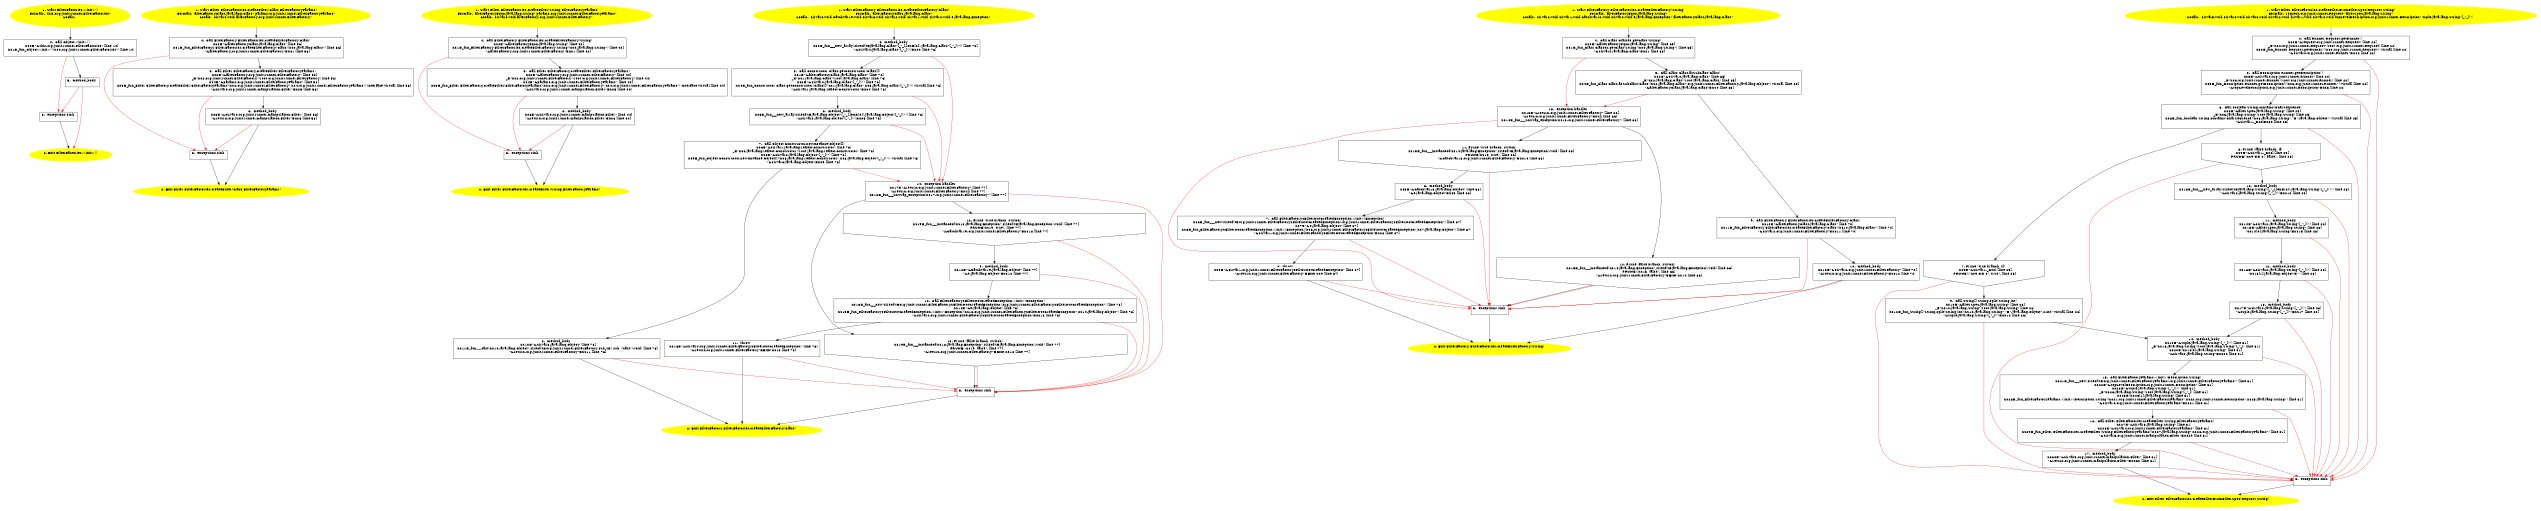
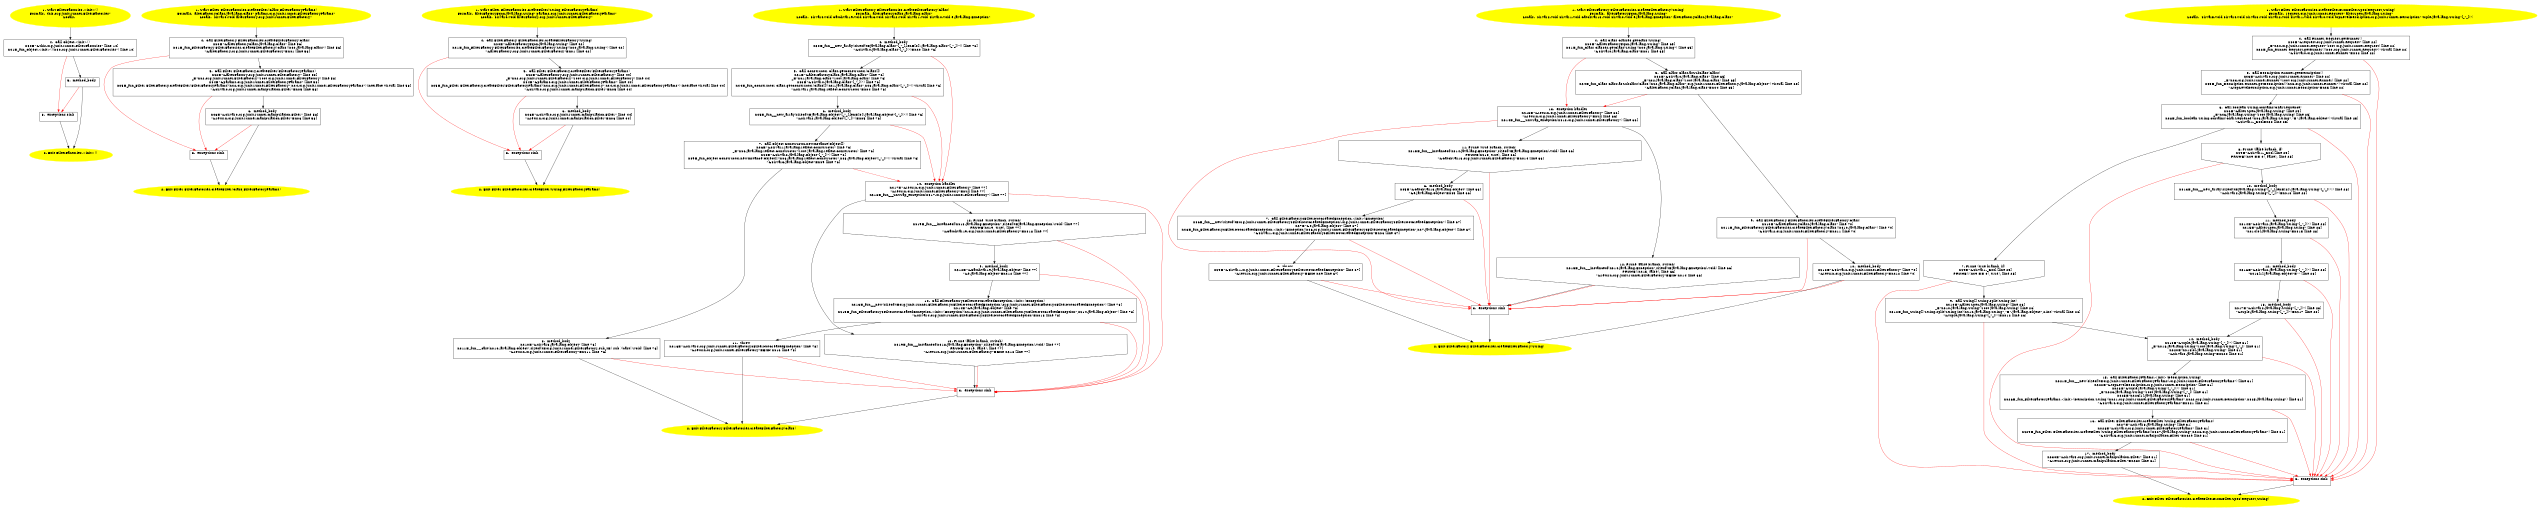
  digraph {
    node [shape=box]
    n1 [color=yellow label="1: Start FilterFactories.<init>()\nFormals:  this:org.junit.runner.FilterFactories*\nLocals:  \n  " style=filled shape=""]
    n2 [label="4:  Call Object.<init>() \n   n$0=*&this:org.junit.runner.FilterFactories* [line 10]\n  n$1=_fun_Object.<init>()(n$0:org.junit.runner.FilterFactories*) [line 10]\n "]
    n3 [label="3:  exceptions sink \n  "]
    n4 [label="5:  method_body \n  "]
    n5 [color=yellow label="2: Exit FilterFactories.<init>() \n  " style=filled shape=""]
    n6 [color=yellow label="1: Start Filter FilterFactories.createFilter(Class,FilterFactoryParams)\nFormals:  filterFactoryClass:java.lang.Class* params:org.junit.runner.FilterFactoryParams*\nLocals:  $irvar0:void filterFactory:org.junit.runner.FilterFactory* \n  " style=filled shape=""]
    n7 [label="4:  Call FilterFactory FilterFactories.createFilterFactory(Class) \n   n$0=*&filterFactoryClass:java.lang.Class* [line 56]\n  n$1=_fun_FilterFactory FilterFactories.createFilterFactory(Class)(n$0:java.lang.Class*) [line 56]\n  *&filterFactory:org.junit.runner.FilterFactory*=n$1 [line 56]\n "]
    n8 [label="3:  exceptions sink \n  "]
    n9 [label="5:  Call Filter FilterFactory.createFilter(FilterFactoryParams) \n   n$2=*&filterFactory:org.junit.runner.FilterFactory* [line 58]\n  _=*n$2:org.junit.runner.FilterFactory*(root org.junit.runner.FilterFactory) [line 58]\n  n$4=*&params:org.junit.runner.FilterFactoryParams* [line 58]\n  n$5=_fun_Filter FilterFactory.createFilter(FilterFactoryParams)(n$2:org.junit.runner.FilterFactory*,n$4:org.junit.runner.FilterFactoryParams*) interface virtual [line 58]\n  *&$irvar0:org.junit.runner.manipulation.Filter*=n$5 [line 58]\n "]
    n10 [color=yellow label="2: Exit Filter FilterFactories.createFilter(Class,FilterFactoryParams) \n  " style=filled shape=""]
    n11 [label="6:  method_body \n   n$6=*&$irvar0:org.junit.runner.manipulation.Filter* [line 58]\n  *&return:org.junit.runner.manipulation.Filter*=n$6 [line 58]\n "]
    n12 [color=yellow label="1: Start Filter FilterFactories.createFilter(String,FilterFactoryParams)\nFormals:  filterFactoryFqcn:java.lang.String* params:org.junit.runner.FilterFactoryParams*\nLocals:  $irvar0:void filterFactory:org.junit.runner.FilterFactory* \n  " style=filled shape=""]
    n13 [label="4:  Call FilterFactory FilterFactories.createFilterFactory(String) \n   n$0=*&filterFactoryFqcn:java.lang.String* [line 42]\n  n$1=_fun_FilterFactory FilterFactories.createFilterFactory(String)(n$0:java.lang.String*) [line 42]\n  *&filterFactory:org.junit.runner.FilterFactory*=n$1 [line 42]\n "]
    n14 [label="3:  exceptions sink \n  "]
    n15 [label="5:  Call Filter FilterFactory.createFilter(FilterFactoryParams) \n   n$2=*&filterFactory:org.junit.runner.FilterFactory* [line 44]\n  _=*n$2:org.junit.runner.FilterFactory*(root org.junit.runner.FilterFactory) [line 44]\n  n$4=*&params:org.junit.runner.FilterFactoryParams* [line 44]\n  n$5=_fun_Filter FilterFactory.createFilter(FilterFactoryParams)(n$2:org.junit.runner.FilterFactory*,n$4:org.junit.runner.FilterFactoryParams*) interface virtual [line 44]\n  *&$irvar0:org.junit.runner.manipulation.Filter*=n$5 [line 44]\n "]
    n16 [color=yellow label="2: Exit Filter FilterFactories.createFilter(String,FilterFactoryParams) \n  " style=filled shape=""]
    n17 [label="6:  method_body \n   n$6=*&$irvar0:org.junit.runner.manipulation.Filter* [line 44]\n  *&return:org.junit.runner.manipulation.Filter*=n$6 [line 44]\n "]
    n18 [color=yellow label="1: Start FilterFactory FilterFactories.createFilterFactory(Class)\nFormals:  filterFactoryClass:java.lang.Class*\nLocals:  $irvar4:void CatchVar19:void $irvar3:void $irvar2:void $irvar1:void $irvar0:void e:java.lang.Exception* \n  " style=filled shape=""]
    n19 [label="4:  method_body \n   n$0=_fun___new_array(sizeof(t=java.lang.Class*[_*_];len=[0]):java.lang.Class*[_*_](*)) [line 76]\n  *&$irvar0:java.lang.Class*[_*_](*)=n$0 [line 76]\n "]
    n20 [label="5:  Call Constructor Class.getConstructor(Class[]) \n   n$1=*&filterFactoryClass:java.lang.Class* [line 76]\n  _=*n$1:java.lang.Class*(root java.lang.Class) [line 76]\n  n$3=*&$irvar0:java.lang.Class*[_*_](*) [line 76]\n  n$4=_fun_Constructor Class.getConstructor(Class[])(n$1:java.lang.Class*,n$3:java.lang.Class*[_*_](*)) virtual [line 76]\n  *&$irvar1:java.lang.reflect.Constructor*=n$4 [line 76]\n "]
    n21 [label="14:  exception handler \n   n$17=*&return:org.junit.runner.FilterFactory* [line 77]\n  *&return:org.junit.runner.FilterFactory*=null [line 77]\n  n$18=_fun___unwrap_exception(n$17:org.junit.runner.FilterFactory*) [line 77]\n "]
    n22 [color=yellow label="2: Exit FilterFactory FilterFactories.createFilterFactory(Class) \n  " style=filled shape=""]
    n23 [label="3:  exceptions sink \n  "]
    n24 [label="6:  method_body \n   n$5=_fun___new_array(sizeof(t=java.lang.Object*[_*_];len=[0]):java.lang.Object*[_*_](*)) [line 76]\n  *&$irvar2:java.lang.Object*[_*_](*)=n$5 [line 76]\n "]
    n25 [label="12: Prune (true branch, switch) \n   n$19=_fun___instanceof(n$18:java.lang.Exception*,sizeof(t=java.lang.Exception):void) [line 77]\n  PRUNE(n$19, true); [line 77]\n  *&CatchVar19:org.junit.runner.FilterFactory*=n$18 [line 77]\n " shape=invhouse]
    n26 [label="13: Prune (false branch, switch) \n   n$19=_fun___instanceof(n$18:java.lang.Exception*,sizeof(t=java.lang.Exception):void) [line 77]\n  PRUNE(!n$19, false); [line 77]\n  *&return:org.junit.runner.FilterFactory*=EXN n$18 [line 77]\n " shape=invhouse]
    n27 [label="7:  Call Object Constructor.newInstance(Object[]) \n   n$6=*&$irvar1:java.lang.reflect.Constructor* [line 76]\n  _=*n$6:java.lang.reflect.Constructor*(root java.lang.reflect.Constructor) [line 76]\n  n$8=*&$irvar2:java.lang.Object*[_*_](*) [line 76]\n  n$9=_fun_Object Constructor.newInstance(Object[])(n$6:java.lang.reflect.Constructor*,n$8:java.lang.Object*[_*_](*)) virtual [line 76]\n  *&$irvar3:java.lang.Object*=n$9 [line 76]\n "]
    n28 [label="8:  method_body \n   n$10=*&$irvar3:java.lang.Object* [line 76]\n  n$11=_fun___cast(n$10:java.lang.Object*,sizeof(t=org.junit.runner.FilterFactory;sub_t=( sub )(cast)):void) [line 76]\n  *&return:org.junit.runner.FilterFactory*=n$11 [line 76]\n "]
    n29 [label="9:  method_body \n   n$12=*&CatchVar19:java.lang.Object* [line 77]\n  *&e:java.lang.Object*=n$12 [line 77]\n "]
    n30 [label="10:  Call FilterFactory$FilterNotCreatedException.<init>(Exception) \n   n$13=_fun___new(sizeof(t=org.junit.runner.FilterFactory$FilterNotCreatedException):org.junit.runner.FilterFactory$FilterNotCreatedException*) [line 78]\n  n$14=*&e:java.lang.Object* [line 78]\n  n$15=_fun_FilterFactory$FilterNotCreatedException.<init>(Exception)(n$13:org.junit.runner.FilterFactory$FilterNotCreatedException*,n$14:java.lang.Object*) [line 78]\n  *&$irvar4:org.junit.runner.FilterFactory$FilterNotCreatedException*=n$13 [line 78]\n "]
    n31 [label="11:  throw \n   n$16=*&$irvar4:org.junit.runner.FilterFactory$FilterNotCreatedException* [line 78]\n  *&return:org.junit.runner.FilterFactory*=EXN n$16 [line 78]\n "]
    n32 [color=yellow label="1: Start FilterFactory FilterFactories.createFilterFactory(String)\nFormals:  filterFactoryFqcn:java.lang.String*\nLocals:  $irvar2:void $irvar1:void CatchVar13:void $irvar0:void e:java.lang.Exception* filterFactoryClass:java.lang.Class* \n  " style=filled shape=""]
    n33 [label="4:  Call Class Classes.getClass(String) \n   n$0=*&filterFactoryFqcn:java.lang.String* [line 65]\n  n$1=_fun_Class Classes.getClass(String)(n$0:java.lang.String*) [line 65]\n  *&$irvar0:java.lang.Class*=n$1 [line 65]\n "]
    n34 [label="5:  Call Class Class.asSubclass(Class) \n   n$2=*&$irvar0:java.lang.Class* [line 65]\n  _=*n$2:java.lang.Class*(root java.lang.Class) [line 65]\n  n$4=_fun_Class Class.asSubclass(Class)(n$2:java.lang.Class*,org.junit.runner.FilterFactory:java.lang.Object*) virtual [line 65]\n  *&filterFactoryClass:java.lang.Class*=n$4 [line 65]\n "]
    n35 [label="13:  exception handler \n   n$13=*&return:org.junit.runner.FilterFactory* [line 66]\n  *&return:org.junit.runner.FilterFactory*=null [line 66]\n  n$14=_fun___unwrap_exception(n$13:org.junit.runner.FilterFactory*) [line 66]\n "]
    n36 [color=yellow label="2: Exit FilterFactory FilterFactories.createFilterFactory(String) \n  " style=filled shape=""]
    n37 [label="3:  exceptions sink \n  "]
    n38 [label="9:  Call FilterFactory FilterFactories.createFilterFactory(Class) \n   n$10=*&filterFactoryClass:java.lang.Class* [line 70]\n  n$11=_fun_FilterFactory FilterFactories.createFilterFactory(Class)(n$10:java.lang.Class*) [line 70]\n  *&$irvar2:org.junit.runner.FilterFactory*=n$11 [line 70]\n "]
    n39 [label="11: Prune (true branch, switch) \n   n$15=_fun___instanceof(n$14:java.lang.Exception*,sizeof(t=java.lang.Exception):void) [line 66]\n  PRUNE(n$15, true); [line 66]\n  *&CatchVar13:org.junit.runner.FilterFactory*=n$14 [line 66]\n " shape=invhouse]
    n40 [label="12: Prune (false branch, switch) \n   n$15=_fun___instanceof(n$14:java.lang.Exception*,sizeof(t=java.lang.Exception):void) [line 66]\n  PRUNE(!n$15, false); [line 66]\n  *&return:org.junit.runner.FilterFactory*=EXN n$14 [line 66]\n " shape=invhouse]
    n41 [label="10:  method_body \n   n$12=*&$irvar2:org.junit.runner.FilterFactory* [line 70]\n  *&return:org.junit.runner.FilterFactory*=n$12 [line 70]\n "]
    n42 [label="6:  method_body \n   n$5=*&CatchVar13:java.lang.Object* [line 66]\n  *&e:java.lang.Object*=n$5 [line 66]\n "]
    n43 [label="7:  Call FilterFactory$FilterNotCreatedException.<init>(Exception) \n   n$6=_fun___new(sizeof(t=org.junit.runner.FilterFactory$FilterNotCreatedException):org.junit.runner.FilterFactory$FilterNotCreatedException*) [line 67]\n  n$7=*&e:java.lang.Object* [line 67]\n  n$8=_fun_FilterFactory$FilterNotCreatedException.<init>(Exception)(n$6:org.junit.runner.FilterFactory$FilterNotCreatedException*,n$7:java.lang.Object*) [line 67]\n  *&$irvar1:org.junit.runner.FilterFactory$FilterNotCreatedException*=n$6 [line 67]\n "]
    n44 [label="8:  throw \n   n$9=*&$irvar1:org.junit.runner.FilterFactory$FilterNotCreatedException* [line 67]\n  *&return:org.junit.runner.FilterFactory*=EXN n$9 [line 67]\n "]
    n45 [color=yellow label="1: Start Filter FilterFactories.createFilterFromFilterSpec(Request,String)\nFormals:  request:org.junit.runner.Request* filterSpec:java.lang.String*\nLocals:  $irvar5:void $irvar4:void $irvar3:void $irvar2:void $irvar1:void $irvar0:void topLevelDescription:org.junit.runner.Description* tuple:java.lang.String*[_*_](*) \n  " style=filled shape=""]
    n46 [label="4:  Call Runner Request.getRunner() \n   n$0=*&request:org.junit.runner.Request* [line 22]\n  _=*n$0:org.junit.runner.Request*(root org.junit.runner.Request) [line 22]\n  n$2=_fun_Runner Request.getRunner()(n$0:org.junit.runner.Request*) virtual [line 22]\n  *&$irvar0:org.junit.runner.Runner*=n$2 [line 22]\n "]
    n47 [label="3:  exceptions sink \n  "]
    n48 [label="5:  Call Description Runner.getDescription() \n   n$3=*&$irvar0:org.junit.runner.Runner* [line 22]\n  _=*n$3:org.junit.runner.Runner*(root org.junit.runner.Runner) [line 22]\n  n$5=_fun_Description Runner.getDescription()(n$3:org.junit.runner.Runner*) virtual [line 22]\n  *&topLevelDescription:org.junit.runner.Description*=n$5 [line 22]\n "]
    n49 [color=yellow label="2: Exit Filter FilterFactories.createFilterFromFilterSpec(Request,String) \n  " style=filled shape=""]
    n50 [label="6:  Call boolean String.contains(CharSequence) \n   n$6=*&filterSpec:java.lang.String* [line 25]\n  _=*n$6:java.lang.String*(root java.lang.String) [line 25]\n  n$8=_fun_boolean String.contains(CharSequence)(n$6:java.lang.String*,\"=\":java.lang.Object*) virtual [line 25]\n  *&$irvar1:_Bool=n$8 [line 25]\n "]
    n51 [label="7: Prune (true branch, if) \n   n$9=*&$irvar1:_Bool [line 25]\n  PRUNE(!(n$9 == 0), true); [line 25]\n " shape=invhouse]
    n52 [label="8: Prune (false branch, if) \n   n$9=*&$irvar1:_Bool [line 25]\n  PRUNE((n$9 == 0), false); [line 25]\n " shape=invhouse]
    n53 [label="9:  Call String[] String.split(String,int) \n   n$10=*&filterSpec:java.lang.String* [line 26]\n  _=*n$10:java.lang.String*(root java.lang.String) [line 26]\n  n$12=_fun_String[] String.split(String,int)(n$10:java.lang.String*,\"=\":java.lang.Object*,2:int) virtual [line 26]\n  *&tuple:java.lang.String*[_*_](*)=n$12 [line 26]\n "]
    n54 [label="10:  method_body \n   n$13=_fun___new_array(sizeof(t=java.lang.String*[_*_];len=[2]):java.lang.String*[_*_](*)) [line 28]\n  *&$irvar2:java.lang.String*[_*_](*)=n$13 [line 28]\n "]
    n55 [label="14:  method_body \n   n$18=*&tuple:java.lang.String*[_*_](*) [line 31]\n  _=*n$18:java.lang.String*(root java.lang.String*[_*_]) [line 31]\n  n$20=*n$18[0]:java.lang.String* [line 31]\n  *&$irvar3:java.lang.String*=n$20 [line 31]\n "]
    n56 [label="11:  method_body \n   n$14=*&$irvar2:java.lang.String*[_*_](*) [line 28]\n  n$15=*&filterSpec:java.lang.String* [line 28]\n  *n$14[0]:java.lang.String*=n$15 [line 28]\n "]
    n57 [label="15:  Call FilterFactoryParams.<init>(Description,String) \n   n$21=_fun___new(sizeof(t=org.junit.runner.FilterFactoryParams):org.junit.runner.FilterFactoryParams*) [line 31]\n  n$22=*&topLevelDescription:org.junit.runner.Description* [line 31]\n  n$23=*&tuple:java.lang.String*[_*_](*) [line 31]\n  _=*n$23:java.lang.String*(root java.lang.String*[_*_]) [line 31]\n  n$25=*n$23[1]:java.lang.String* [line 31]\n  n$26=_fun_FilterFactoryParams.<init>(Description,String)(n$21:org.junit.runner.FilterFactoryParams*,n$22:org.junit.runner.Description*,n$25:java.lang.String*) [line 31]\n  *&$irvar4:org.junit.runner.FilterFactoryParams*=n$21 [line 31]\n "]
    n58 [label="12:  method_body \n   n$16=*&$irvar2:java.lang.String*[_*_](*) [line 28]\n  *n$16[1]:java.lang.Object*=\"\" [line 28]\n "]
    n59 [label="13:  method_body \n   n$17=*&$irvar2:java.lang.String*[_*_](*) [line 28]\n  *&tuple:java.lang.String*[_*_](*)=n$17 [line 28]\n "]
    n60 [label="16:  Call Filter FilterFactories.createFilter(String,FilterFactoryParams) \n   n$27=*&$irvar3:java.lang.String* [line 31]\n  n$28=*&$irvar4:org.junit.runner.FilterFactoryParams* [line 31]\n  n$29=_fun_Filter FilterFactories.createFilter(String,FilterFactoryParams)(n$27:java.lang.String*,n$28:org.junit.runner.FilterFactoryParams*) [line 31]\n  *&$irvar5:org.junit.runner.manipulation.Filter*=n$29 [line 31]\n "]
    n61 [label="17:  method_body \n   n$30=*&$irvar5:org.junit.runner.manipulation.Filter* [line 31]\n  *&return:org.junit.runner.manipulation.Filter*=n$30 [line 31]\n "]
    n1 -> n2
    n2 -> n3 [color=red]
    n2 -> n4
    n3 -> n5
    n4 -> n3 [color=red]
-   n4 -> n5 [color=red]
+   n4 -> n5
    n6 -> n7
    n7 -> n8 [color=red]
    n7 -> n9
    n8 -> n10
    n9 -> n8 [color=red]
    n9 -> n11
    n11 -> n8 [color=red]
    n11 -> n10
    n12 -> n13
    n13 -> n14 [color=red]
    n13 -> n15
    n14 -> n16
    n15 -> n14 [color=red]
    n15 -> n17
    n17 -> n14 [color=red]
    n17 -> n16
    n18 -> n19
    n19 -> n20
    n19 -> n21 [color=red]
    n20 -> n21 [color=red]
    n20 -> n24
    n21 -> n23 [color=red]
    n21 -> n25
    n21 -> n26
    n23 -> n22
    n24 -> n21 [color=red]
    n24 -> n27
    n25 -> n23 [color=red]
    n25 -> n29
    n26 -> n23
    n26 -> n23 [color=red]
    n27 -> n21 [color=red]
    n27 -> n28
    n28 -> n22
    n28 -> n23 [color=red]
    n29 -> n23 [color=red]
    n29 -> n30
    n30 -> n23 [color=red]
    n30 -> n31
    n31 -> n22
    n31 -> n23 [color=red]
    n32 -> n33
    n33 -> n34
    n33 -> n35 [color=red]
    n34 -> n35 [color=red]
    n34 -> n38
    n35 -> n37 [color=red]
    n35 -> n39
    n35 -> n40
    n37 -> n36
    n38 -> n37 [color=red]
    n38 -> n41
    n39 -> n37 [color=red]
    n39 -> n42
    n40 -> n37
    n40 -> n37 [color=red]
    n41 -> n36
    n41 -> n37 [color=red]
    n42 -> n37 [color=red]
    n42 -> n43
    n43 -> n37 [color=red]
    n43 -> n44
    n44 -> n36
    n44 -> n37 [color=red]
    n45 -> n46
    n46 -> n47 [color=red]
    n46 -> n48
    n47 -> n49
    n48 -> n47 [color=red]
    n48 -> n50
    n50 -> n47 [color=red]
    n50 -> n51
    n50 -> n52
    n51 -> n47 [color=red]
    n51 -> n53
    n52 -> n47 [color=red]
    n52 -> n54
    n53 -> n47 [color=red]
    n53 -> n55
    n54 -> n47 [color=red]
    n54 -> n56
    n55 -> n47 [color=red]
    n55 -> n57
    n56 -> n47 [color=red]
    n56 -> n58
    n57 -> n47 [color=red]
    n57 -> n60
    n58 -> n47 [color=red]
    n58 -> n59
    n59 -> n47 [color=red]
    n59 -> n55
    n60 -> n47 [color=red]
    n60 -> n61
    n61 -> n47 [color=red]
    n61 -> n49
  }
